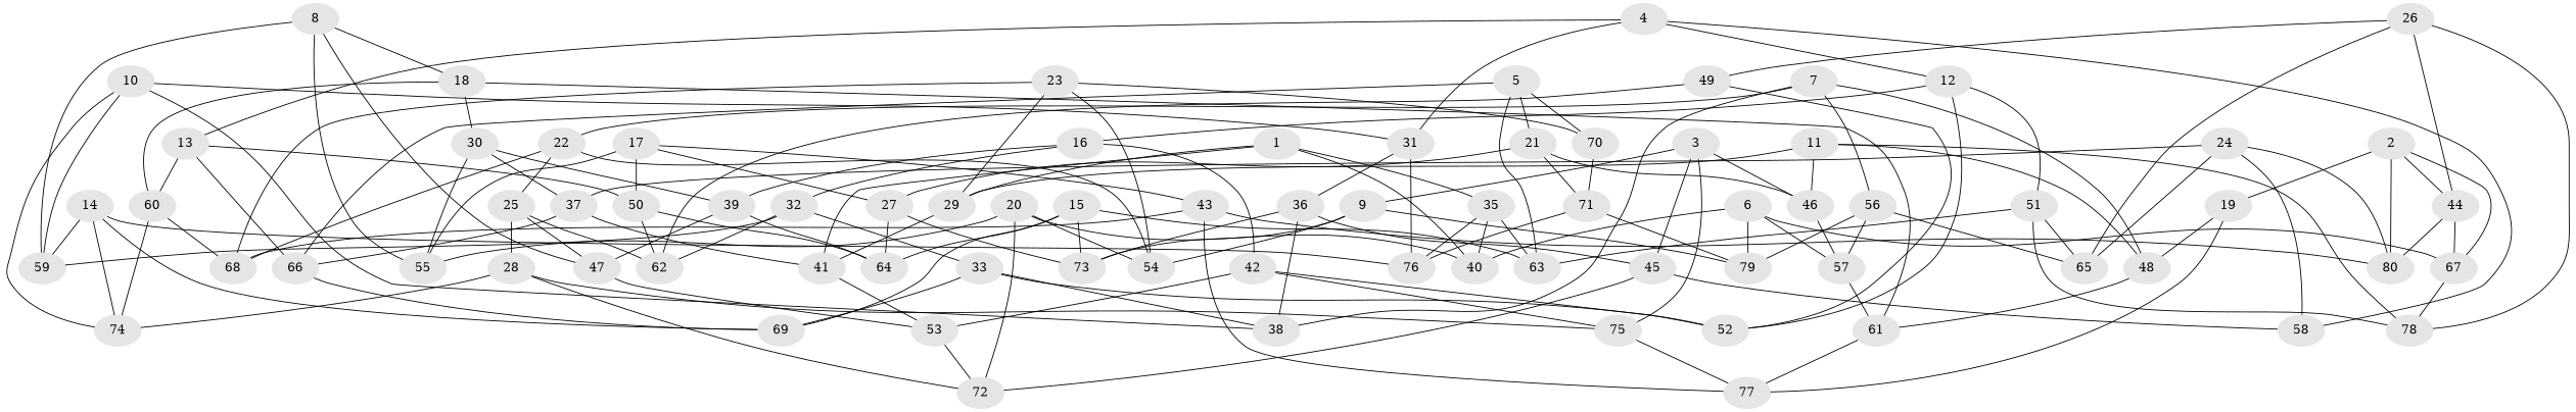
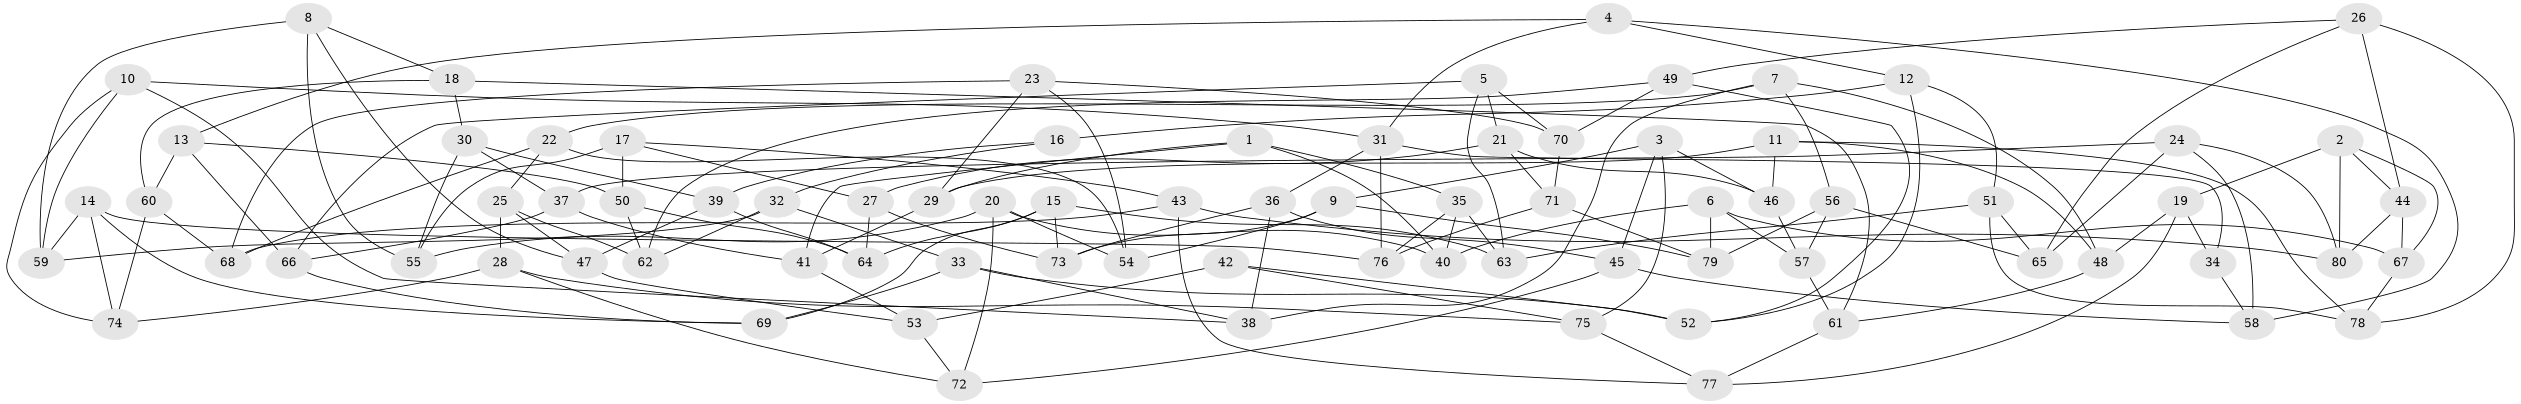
  graph {
    node [color=gray90 style=filled]
    1
    29
    35
    40
    41
    63
    76
    53
    2
    19
    44
    67
    80
+   34
    48
    77
    78
    3
    9
    45
    46
    75
    79
    54
    73
    58
    72
    57
    4
    12
    13
    31
    16
    51
    52
    66
    50
    60
    5
    21
    70
    27
    71
    69
    6
    61
    7
    22
    38
    56
    25
    68
    65
    8
    18
    47
    55
    59
    30
    10
    74
    36
    11
    32
    39
    42
    64
    62
    14
    15
    33
    17
    43
    37
    20
    28
    23
    24
    26
    49
    1 -- 29
    1 -- 35
    1 -- 40
    1 -- 41
    29 -- 41
    35 -- 40
    35 -- 63
    35 -- 76
    41 -- 53
    53 -- 72
    2 -- 19
    2 -- 44
    2 -- 67
    2 -- 80
+   19 -- 34
    19 -- 48
    19 -- 77
    44 -- 67
    44 -- 80
    67 -- 78
+   34 -- 58
    48 -- 61
    3 -- 9
    3 -- 45
    3 -- 46
    3 -- 75
    9 -- 79
    9 -- 54
    9 -- 73
    45 -- 58
    45 -- 72
    46 -- 57
    75 -- 77
    57 -- 61
    4 -- 58
    4 -- 12
    4 -- 13
    4 -- 31
    12 -- 16
    12 -- 51
    12 -- 52
    13 -- 66
    13 -- 50
    13 -- 60
    31 -- 76
+   31 -- 34
    31 -- 36
    16 -- 32
    16 -- 39
-   16 -- 42
    51 -- 63
    51 -- 78
    51 -- 65
    66 -- 69
    50 -- 64
    50 -- 62
    60 -- 68
    60 -- 74
    5 -- 63
    5 -- 66
    5 -- 21
    5 -- 70
    21 -- 46
    21 -- 27
    21 -- 71
    70 -- 71
    27 -- 73
    27 -- 64
    71 -- 76
    71 -- 79
    6 -- 40
    6 -- 67
    6 -- 79
    6 -- 57
    61 -- 77
    7 -- 48
    7 -- 22
    7 -- 38
    7 -- 56
    22 -- 54
    22 -- 25
    22 -- 68
    56 -- 79
    56 -- 57
    56 -- 65
    25 -- 47
    25 -- 62
    25 -- 28
    8 -- 18
    8 -- 47
    8 -- 55
    8 -- 59
    18 -- 60
    18 -- 61
    18 -- 30
    47 -- 53
    30 -- 55
    30 -- 39
    30 -- 37
    10 -- 31
    10 -- 38
    10 -- 59
    10 -- 74
    36 -- 45
    36 -- 73
    36 -- 38
    11 -- 29
    11 -- 48
    11 -- 78
    11 -- 46
    32 -- 59
    32 -- 62
    32 -- 33
    39 -- 47
    39 -- 64
    42 -- 53
    42 -- 75
    42 -- 52
    14 -- 76
    14 -- 69
    14 -- 59
    14 -- 74
    15 -- 63
    15 -- 73
    15 -- 69
    15 -- 64
    33 -- 52
    33 -- 69
    33 -- 38
    17 -- 50
    17 -- 27
    17 -- 55
    17 -- 43
    43 -- 80
    43 -- 77
    43 -- 68
    37 -- 41
    37 -- 66
    20 -- 40
    20 -- 54
    20 -- 72
    20 -- 55
    28 -- 75
    28 -- 72
    28 -- 74
    23 -- 29
    23 -- 54
    23 -- 70
    23 -- 68
    24 -- 80
    24 -- 58
    24 -- 65
    24 -- 37
    26 -- 44
    26 -- 78
    26 -- 65
    26 -- 49
    49 -- 52
+   49 -- 70
    49 -- 62
  }
